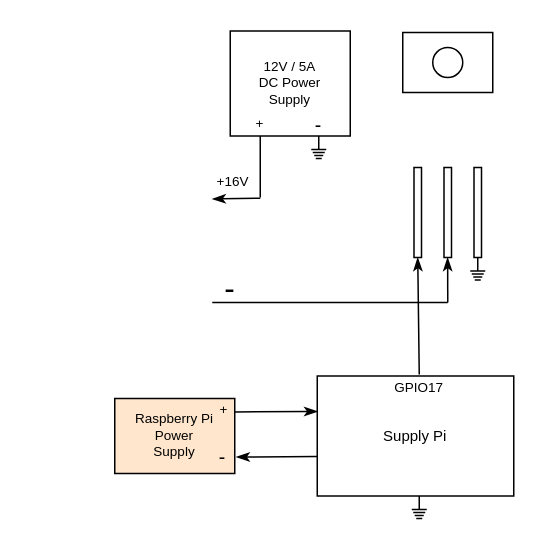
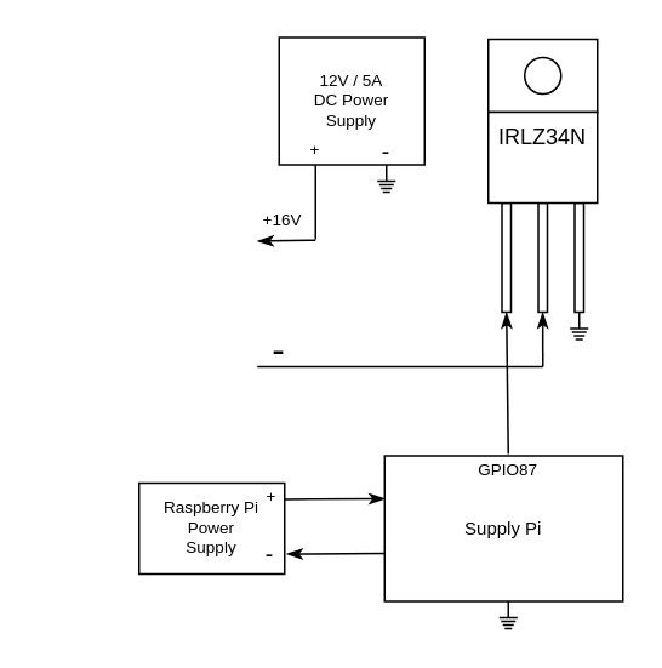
  <mxCell id="0" />
  <mxCell id="1" parent="0" />
  <mxCell id="2" value="" style="group" parent="1" vertex="1" connectable="0"><mxGeometry x="268" y="21" width="60" height="150" as="geometry" /></mxCell>
  <mxCell id="3" value="" style="rounded=0;whiteSpace=wrap;html=1;" parent="2" vertex="1"><mxGeometry width="60" height="40" as="geometry" /></mxCell>
  <mxCell id="4" value="" style="ellipse;whiteSpace=wrap;html=1;aspect=fixed;" parent="2" vertex="1"><mxGeometry x="20" y="10" width="20" height="20" as="geometry" /></mxCell>
  <mxCell id="5" value="" style="rounded=0;whiteSpace=wrap;html=1;" parent="2" vertex="1"><mxGeometry x="7.5" y="90" width="5" height="60" as="geometry" /></mxCell>
  <mxCell id="6" value="" style="rounded=0;whiteSpace=wrap;html=1;" parent="2" vertex="1"><mxGeometry x="27.5" y="90" width="5" height="60" as="geometry" /></mxCell>
  <mxCell id="7" value="" style="rounded=0;whiteSpace=wrap;html=1;" parent="2" vertex="1"><mxGeometry x="47.5" y="90" width="5" height="60" as="geometry" /></mxCell>
+ <mxCell id="8" value="IRLZ34N" style="rounded=0;whiteSpace=wrap;html=1;verticalAlign=top;" parent="2" vertex="1"><mxGeometry y="40" width="60" height="50" as="geometry" /></mxCell>
  <mxCell id="9" value="Supply Pi" style="rounded=0;whiteSpace=wrap;html=1;fontSize=10;" parent="1" vertex="1"><mxGeometry x="211" y="250" width="131" height="80" as="geometry" /></mxCell>
  <mxCell id="10" value="" style="endArrow=classicThin;html=1;fontSize=10;entryX=0.25;entryY=1;entryDx=0;entryDy=0;endFill=1;" parent="1" edge="1"><mxGeometry width="50" height="50" relative="1" as="geometry"><mxPoint x="279" y="249" as="sourcePoint" /><mxPoint x="278" y="171" as="targetPoint" /></mxGeometry></mxCell>
  <mxCell id="11" value="12V / 5A&lt;br&gt;DC Power&lt;br&gt;Supply" style="rounded=0;whiteSpace=wrap;html=1;fontSize=9;align=center;fillColor=#FFFFFF;" parent="1" vertex="1"><mxGeometry x="153" y="20" width="80" height="70" as="geometry" /></mxCell>
  <mxCell id="12" value="" style="endArrow=classicThin;html=1;strokeColor=#000000;fontSize=9;endFill=1;" parent="1" edge="1"><mxGeometry width="50" height="50" relative="1" as="geometry"><mxPoint x="173" y="131.5" as="sourcePoint" /><mxPoint x="141" y="132" as="targetPoint" /></mxGeometry></mxCell>
  <mxCell id="13" value="" style="endArrow=none;html=1;strokeColor=#000000;fontSize=9;" parent="1" edge="1"><mxGeometry width="50" height="50" relative="1" as="geometry"><mxPoint x="173" y="131" as="sourcePoint" /><mxPoint x="173" y="90" as="targetPoint" /></mxGeometry></mxCell>
  <mxCell id="14" value="+" style="text;html=1;strokeColor=none;fillColor=none;align=center;verticalAlign=middle;whiteSpace=wrap;rounded=0;fontSize=9;" parent="1" vertex="1"><mxGeometry x="153" y="72" width="40" height="20" as="geometry" /></mxCell>
  <mxCell id="15" value="&lt;font style=&quot;font-size: 13px&quot;&gt;-&lt;/font&gt;" style="text;html=1;strokeColor=none;fillColor=none;align=center;verticalAlign=middle;whiteSpace=wrap;rounded=0;fontSize=9;" parent="1" vertex="1"><mxGeometry x="192" y="73" width="40" height="20" as="geometry" /></mxCell>
  <mxCell id="16" value="" style="group" parent="1" vertex="1" connectable="0"><mxGeometry x="207" y="90" width="10" height="15" as="geometry" /></mxCell>
  <mxCell id="17" value="" style="endArrow=none;html=1;fontSize=9;" parent="16" edge="1"><mxGeometry width="50" height="50" relative="1" as="geometry"><mxPoint x="3" y="15" as="sourcePoint" /><mxPoint x="7" y="15" as="targetPoint" /></mxGeometry></mxCell>
  <mxCell id="18" value="" style="endArrow=none;html=1;fontSize=9;" parent="16" edge="1"><mxGeometry width="50" height="50" relative="1" as="geometry"><mxPoint x="2" y="13" as="sourcePoint" /><mxPoint x="8" y="13" as="targetPoint" /></mxGeometry></mxCell>
  <mxCell id="19" value="" style="endArrow=none;html=1;fontSize=9;" parent="16" edge="1"><mxGeometry width="50" height="50" relative="1" as="geometry"><mxPoint x="1" y="11" as="sourcePoint" /><mxPoint x="9" y="11" as="targetPoint" /></mxGeometry></mxCell>
  <mxCell id="20" value="" style="endArrow=none;html=1;fontSize=9;" parent="16" edge="1"><mxGeometry width="50" height="50" relative="1" as="geometry"><mxPoint y="9" as="sourcePoint" /><mxPoint x="10" y="9" as="targetPoint" /></mxGeometry></mxCell>
  <mxCell id="21" value="" style="endArrow=none;html=1;strokeColor=#000000;fontSize=9;" parent="16" edge="1"><mxGeometry width="50" height="50" relative="1" as="geometry"><mxPoint x="5" y="9" as="sourcePoint" /><mxPoint x="5" as="targetPoint" /></mxGeometry></mxCell>
  <mxCell id="22" value="" style="group" parent="1" vertex="1" connectable="0"><mxGeometry x="313" y="171" width="10" height="15" as="geometry" /></mxCell>
  <mxCell id="23" value="" style="endArrow=none;html=1;fontSize=9;" parent="22" edge="1"><mxGeometry width="50" height="50" relative="1" as="geometry"><mxPoint x="3" y="15" as="sourcePoint" /><mxPoint x="7" y="15" as="targetPoint" /></mxGeometry></mxCell>
  <mxCell id="24" value="" style="endArrow=none;html=1;fontSize=9;" parent="22" edge="1"><mxGeometry width="50" height="50" relative="1" as="geometry"><mxPoint x="2" y="13" as="sourcePoint" /><mxPoint x="8" y="13" as="targetPoint" /></mxGeometry></mxCell>
  <mxCell id="25" value="" style="endArrow=none;html=1;fontSize=9;" parent="22" edge="1"><mxGeometry width="50" height="50" relative="1" as="geometry"><mxPoint x="1" y="11" as="sourcePoint" /><mxPoint x="9" y="11" as="targetPoint" /></mxGeometry></mxCell>
  <mxCell id="26" value="" style="endArrow=none;html=1;fontSize=9;" parent="22" edge="1"><mxGeometry width="50" height="50" relative="1" as="geometry"><mxPoint y="9" as="sourcePoint" /><mxPoint x="10" y="9" as="targetPoint" /></mxGeometry></mxCell>
  <mxCell id="27" value="" style="endArrow=none;html=1;strokeColor=#000000;fontSize=9;" parent="22" edge="1"><mxGeometry width="50" height="50" relative="1" as="geometry"><mxPoint x="5" y="9" as="sourcePoint" /><mxPoint x="5" as="targetPoint" /></mxGeometry></mxCell>
  <mxCell id="28" value="" style="endArrow=classicThin;html=1;fontSize=9;entryX=0.5;entryY=1;entryDx=0;entryDy=0;endFill=1;" parent="1" edge="1"><mxGeometry width="50" height="50" relative="1" as="geometry"><mxPoint x="298" y="201" as="sourcePoint" /><mxPoint x="297.92" y="171" as="targetPoint" /></mxGeometry></mxCell>
- <mxCell id="29" value="Raspberry Pi&lt;br&gt;Power &lt;br&gt;Supply" style="rounded=0;whiteSpace=wrap;html=1;fontSize=9;align=center;fillColor=#ffe6cc;" parent="1" vertex="1"><mxGeometry x="76" y="265" width="80" height="50" as="geometry" /></mxCell>
+ <mxCell id="29" value="Raspberry Pi&lt;br&gt;Power &lt;br&gt;Supply" style="rounded=0;whiteSpace=wrap;html=1;fontSize=9;align=center;fillColor=#FFFFFF;" parent="1" vertex="1"><mxGeometry x="76" y="265" width="80" height="50" as="geometry" /></mxCell>
  <mxCell id="30" value="+" style="text;html=1;strokeColor=none;fillColor=none;align=center;verticalAlign=middle;whiteSpace=wrap;rounded=0;fontSize=9;" parent="1" vertex="1"><mxGeometry x="142" y="263" width="14" height="20" as="geometry" /></mxCell>
  <mxCell id="31" value="&lt;font style=&quot;font-size: 13px&quot;&gt;-&lt;/font&gt;" style="text;html=1;strokeColor=none;fillColor=none;align=center;verticalAlign=middle;whiteSpace=wrap;rounded=0;fontSize=9;" parent="1" vertex="1"><mxGeometry x="142" y="294" width="12" height="20" as="geometry" /></mxCell>
  <mxCell id="32" value="" style="group" parent="1" vertex="1" connectable="0"><mxGeometry x="274" y="330" width="10" height="15" as="geometry" /></mxCell>
  <mxCell id="33" value="" style="endArrow=none;html=1;fontSize=9;" parent="32" edge="1"><mxGeometry width="50" height="50" relative="1" as="geometry"><mxPoint x="3" y="15" as="sourcePoint" /><mxPoint x="7" y="15" as="targetPoint" /></mxGeometry></mxCell>
  <mxCell id="34" value="" style="endArrow=none;html=1;fontSize=9;" parent="32" edge="1"><mxGeometry width="50" height="50" relative="1" as="geometry"><mxPoint x="2" y="13" as="sourcePoint" /><mxPoint x="8" y="13" as="targetPoint" /></mxGeometry></mxCell>
  <mxCell id="35" value="" style="endArrow=none;html=1;fontSize=9;" parent="32" edge="1"><mxGeometry width="50" height="50" relative="1" as="geometry"><mxPoint x="1" y="11" as="sourcePoint" /><mxPoint x="9" y="11" as="targetPoint" /></mxGeometry></mxCell>
  <mxCell id="36" value="" style="endArrow=none;html=1;fontSize=9;" parent="32" edge="1"><mxGeometry width="50" height="50" relative="1" as="geometry"><mxPoint y="9" as="sourcePoint" /><mxPoint x="10" y="9" as="targetPoint" /></mxGeometry></mxCell>
  <mxCell id="37" value="" style="endArrow=none;html=1;strokeColor=#000000;fontSize=9;" parent="32" edge="1"><mxGeometry width="50" height="50" relative="1" as="geometry"><mxPoint x="5" y="9" as="sourcePoint" /><mxPoint x="5" as="targetPoint" /></mxGeometry></mxCell>
  <mxCell id="38" value="" style="endArrow=classicThin;html=1;strokeColor=#000000;fontSize=9;endFill=1;entryX=0.001;entryY=0.283;entryDx=0;entryDy=0;entryPerimeter=0;" parent="1" edge="1"><mxGeometry width="50" height="50" relative="1" as="geometry"><mxPoint x="156" y="273.96" as="sourcePoint" /><mxPoint x="211.273" y="273.64" as="targetPoint" /></mxGeometry></mxCell>
  <mxCell id="39" value="" style="endArrow=classicThin;html=1;strokeColor=#000000;fontSize=9;endFill=1;exitX=-0.001;exitY=0.671;exitDx=0;exitDy=0;exitPerimeter=0;" parent="1" source="9" edge="1"><mxGeometry width="50" height="50" relative="1" as="geometry"><mxPoint x="198" y="297" as="sourcePoint" /><mxPoint x="157" y="304" as="targetPoint" /></mxGeometry></mxCell>
- <mxCell id="40" value="GPIO17" style="text;html=1;strokeColor=none;fillColor=none;align=center;verticalAlign=middle;whiteSpace=wrap;rounded=0;fontSize=9;" parent="1" vertex="1"><mxGeometry x="270" y="252" width="18" height="11" as="geometry" /></mxCell>
+ <mxCell id="40" value="GPIO87" style="text;html=1;strokeColor=none;fillColor=none;align=center;verticalAlign=middle;whiteSpace=wrap;rounded=0;fontSize=9;" parent="1" vertex="1"><mxGeometry x="270" y="252" width="18" height="11" as="geometry" /></mxCell>
  <mxCell id="41" value="" style="shape=image;html=1;verticalAlign=top;verticalLabelPosition=bottom;labelBackgroundColor=#ffffff;imageAspect=0;aspect=fixed;image=https://cdn3.iconfinder.com/data/icons/computers-and-hardware-2/32/Computers_and_Hardware_fan_component-128.png;fillColor=#000000;fontSize=9;align=left;" parent="1" vertex="1"><mxGeometry x="20" y="101" width="128" height="128" as="geometry" /></mxCell>
  <mxCell id="42" value="" style="endArrow=none;html=1;fontSize=9;" parent="1" edge="1"><mxGeometry width="50" height="50" relative="1" as="geometry"><mxPoint x="141" y="201" as="sourcePoint" /><mxPoint x="298" y="201" as="targetPoint" /></mxGeometry></mxCell>
  <mxCell id="43" value="+16V" style="text;html=1;strokeColor=none;fillColor=none;align=center;verticalAlign=middle;whiteSpace=wrap;rounded=0;fontSize=9;fontColor=#000000;" parent="1" vertex="1"><mxGeometry x="135" y="111" width="40" height="20" as="geometry" /></mxCell>
  <mxCell id="44" value="-" style="text;html=1;strokeColor=none;fillColor=none;align=center;verticalAlign=middle;whiteSpace=wrap;rounded=0;fontSize=21;fontColor=#000000;" parent="1" vertex="1"><mxGeometry x="133" y="181" width="40" height="20" as="geometry" /></mxCell>
